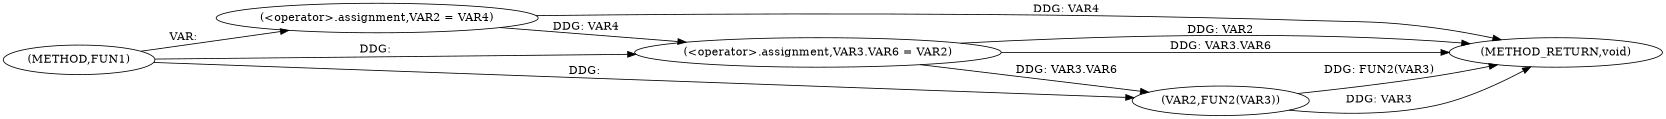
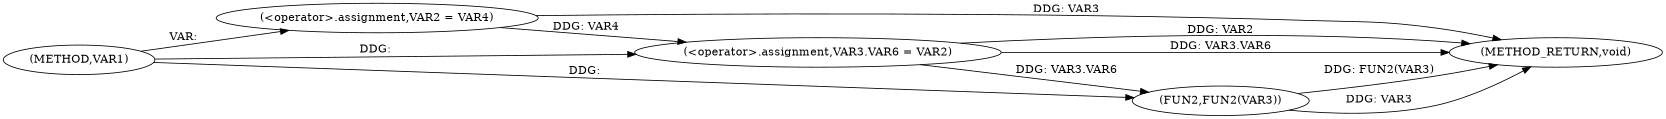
  digraph {
    rankdir=LR
-   n1 [label="(METHOD,FUN1)"]
+   n1 [label="(METHOD,VAR1)"]
    n2 [label="(<operator>.assignment,VAR2 = VAR4)"]
    n3 [label="(<operator>.assignment,VAR3.VAR6 = VAR2)"]
-   n4 [label="(VAR2,FUN2(VAR3))"]
+   n4 [label="(FUN2,FUN2(VAR3))"]
    n5 [label="(METHOD_RETURN,void)"]
    n1 -> n2 [label="VAR: "]
    n1 -> n3 [label="DDG: "]
    n1 -> n4 [label="DDG: "]
    n2 -> n3 [label="DDG: VAR4"]
-   n2 -> n5 [label="DDG: VAR4"]
+   n2 -> n5 [label="DDG: VAR3"]
    n3 -> n4 [label="DDG: VAR3.VAR6"]
    n3 -> n5 [label="DDG: VAR2"]
    n3 -> n5 [label="DDG: VAR3.VAR6"]
    n4 -> n5 [label="DDG: FUN2(VAR3)"]
    n4 -> n5 [label="DDG: VAR3"]
  }
